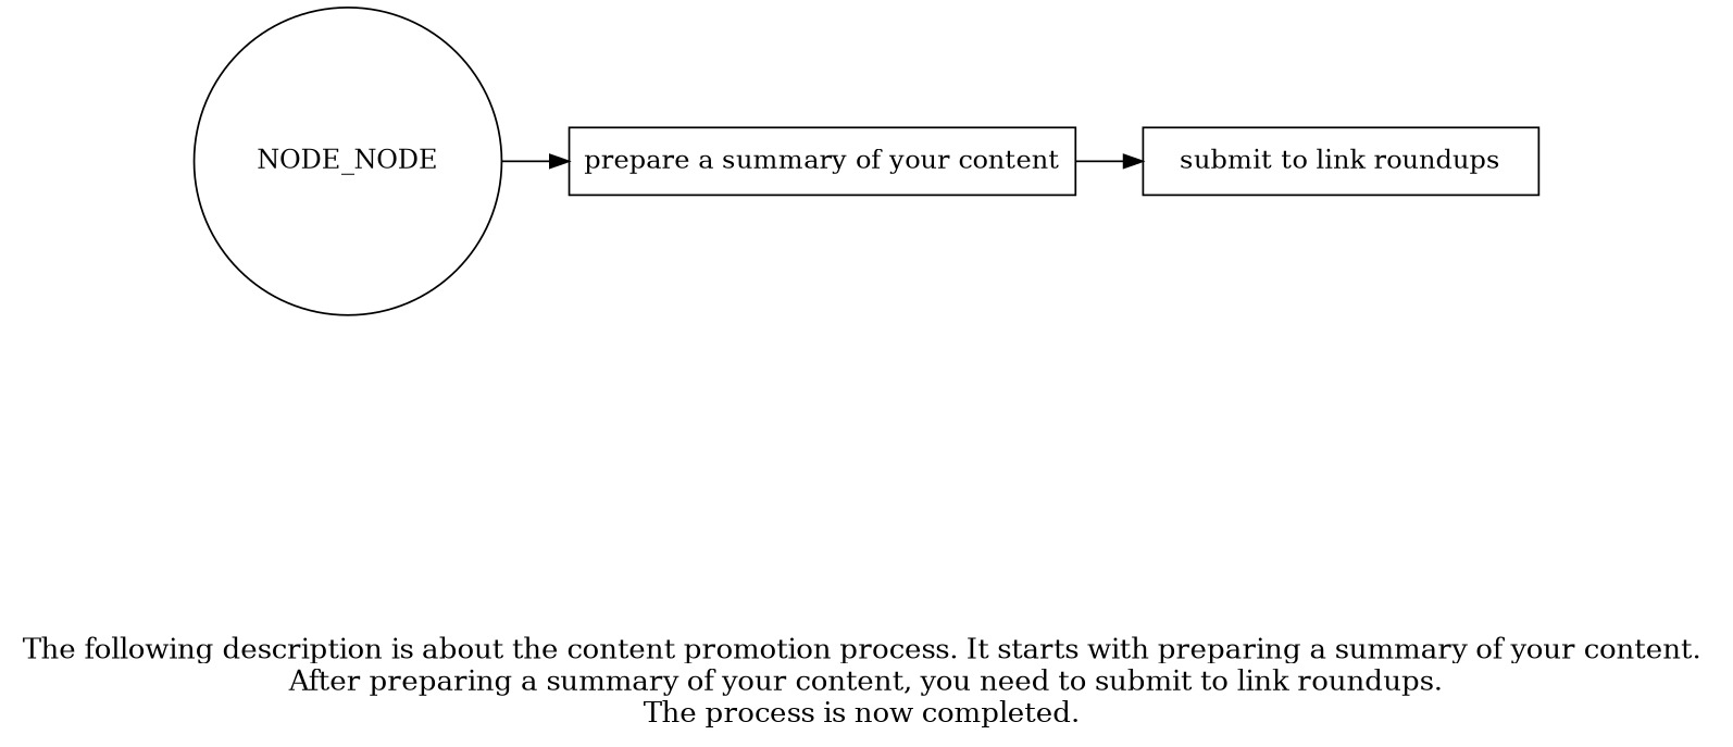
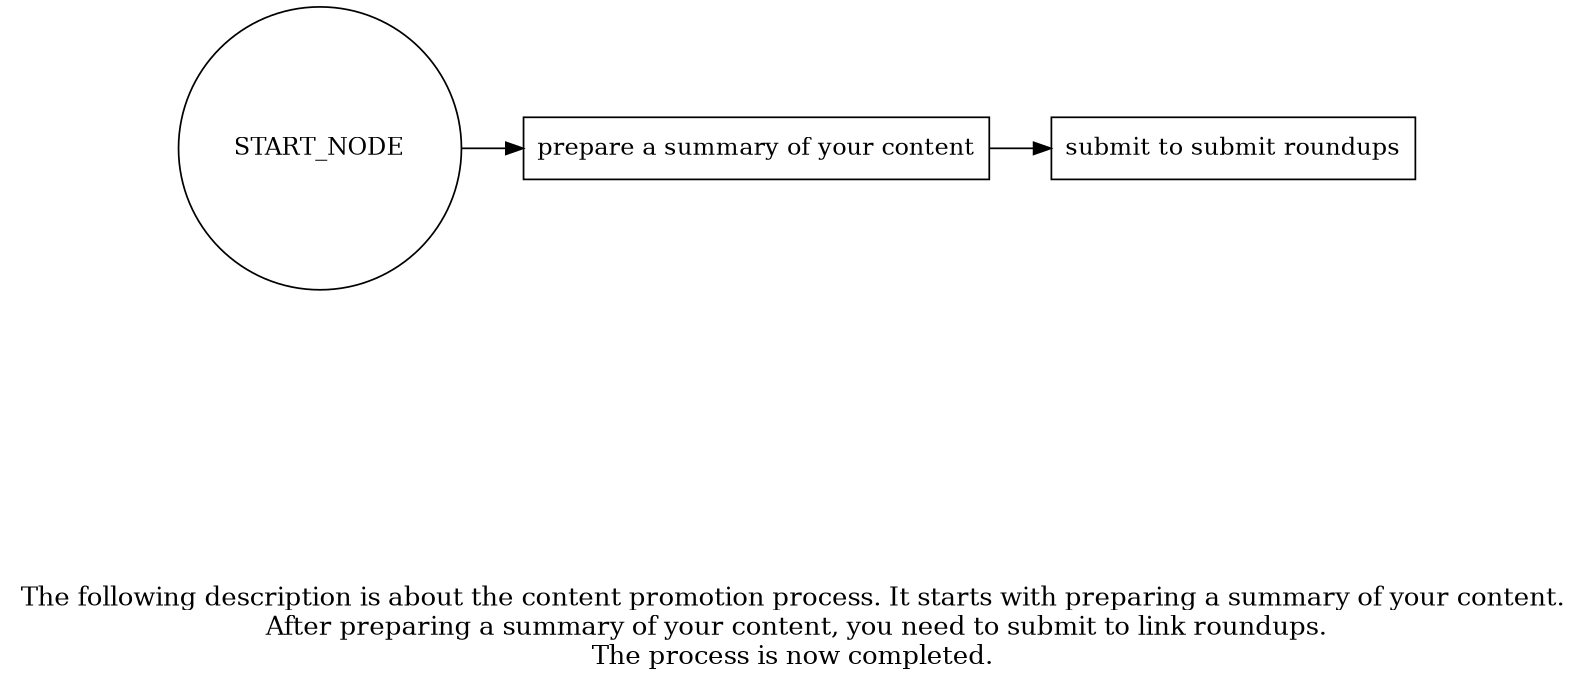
  digraph {
    fontsize=15
    label="\n\n\nThe following description is about the content promotion process. It starts with preparing a summary of your content. \nAfter preparing a summary of your content, you need to submit to link roundups.\nThe process is now completed. \n"
    rankdir=LR
    node [shape=box]
    "prepare a summary of your content"
-   "submit to link roundups"
-   START_NODE [shape=circle width=0.3 label=NODE_NODE]
+   "submit to link roundups" [label="submit to submit roundups"]
+   START_NODE [shape=circle width=0.3]
    subgraph sub_1 {
      "prepare a summary of your content"
      "submit to link roundups"
    }
    "prepare a summary of your content" -> "submit to link roundups"
    START_NODE -> "prepare a summary of your content"
  }
